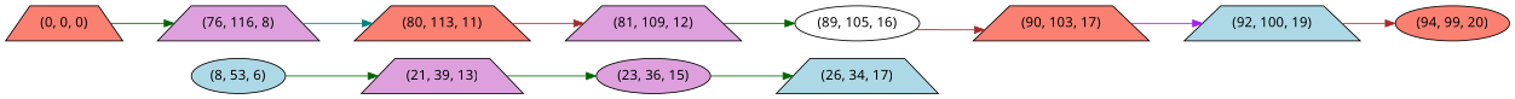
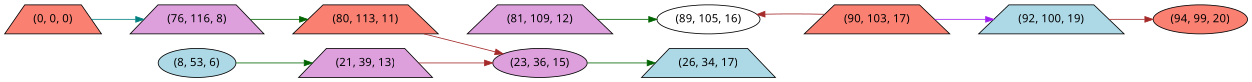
  digraph {
    fontname="Noto Sans"
    rankdir=LR
    node [fillcolor=salmon fontname="Noto Sans" shape=trapezium style=filled]
    edge [color=brown fontname="Noto Sans"]
    "(0, 0, 0)"
    "(76, 116, 8)" [fillcolor=plum]
    "(8, 53, 6)" [fillcolor=lightblue shape=ellipse]
    "(21, 39, 13)" [fillcolor=plum]
    "(80, 113, 11)"
    "(23, 36, 15)" [fillcolor=plum shape=ellipse]
    "(26, 34, 17)" [fillcolor=lightblue]
    "(81, 109, 12)" [fillcolor=plum]
    "(89, 105, 16)" [fillcolor=white shape=ellipse]
    "(90, 103, 17)"
    "(92, 100, 19)" [fillcolor=lightblue]
    "(94, 99, 20)" [shape=ellipse]
-   "(0, 0, 0)" -> "(76, 116, 8)" [color=darkgreen]
-   "(76, 116, 8)" -> "(80, 113, 11)" [color=teal]
+   "(0, 0, 0)" -> "(76, 116, 8)" [color=teal]
+   "(76, 116, 8)" -> "(80, 113, 11)" [color=darkgreen]
    "(8, 53, 6)" -> "(21, 39, 13)" [color=darkgreen]
-   "(21, 39, 13)" -> "(23, 36, 15)" [color=darkgreen]
-   "(80, 113, 11)" -> "(81, 109, 12)"
+   "(21, 39, 13)" -> "(23, 36, 15)"
+   "(80, 113, 11)" -> "(23, 36, 15)"
    "(23, 36, 15)" -> "(26, 34, 17)" [color=darkgreen]
    "(81, 109, 12)" -> "(89, 105, 16)" [color=darkgreen]
-   "(89, 105, 16)" -> "(90, 103, 17)"
+   "(90, 103, 17)" -> "(89, 105, 16)"
    "(90, 103, 17)" -> "(92, 100, 19)" [color=purple]
    "(92, 100, 19)" -> "(94, 99, 20)"
  }
